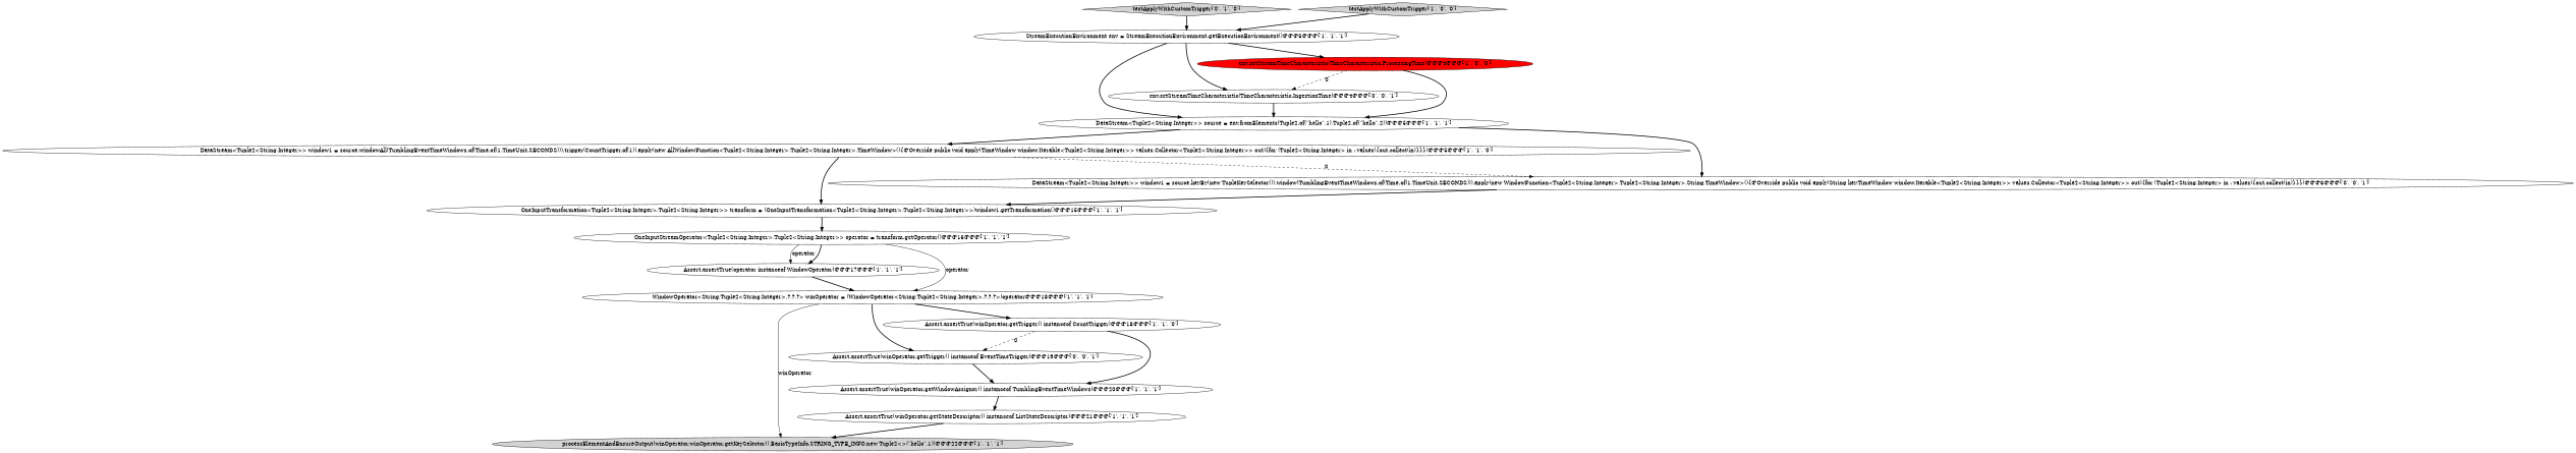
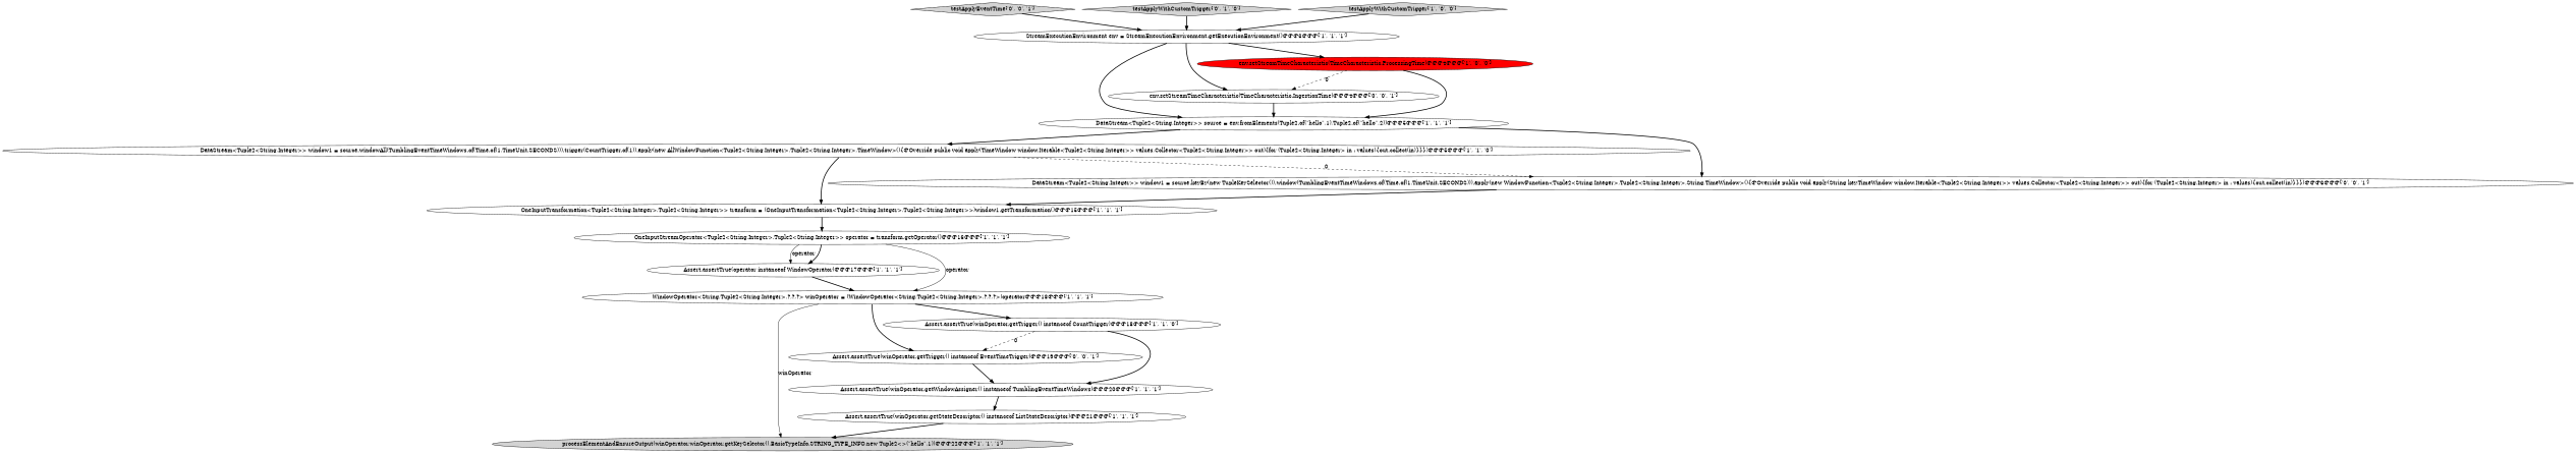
  digraph {
    node [fillcolor=white shape=ellipse style=filled]
    edge [style=bold]
    n1 [label="env.setStreamTimeCharacteristic(TimeCharacteristic.IngestionTime)@@@4@@@['0', '0', '1']"]
    n2 [label="DataStream<Tuple2<String,Integer>> source = env.fromElements(Tuple2.of(\"hello\",1),Tuple2.of(\"hello\",2))@@@5@@@['1', '1', '1']"]
    n3 [label="Assert.assertTrue(operator instanceof WindowOperator)@@@17@@@['1', '1', '1']"]
    n4 [label="WindowOperator<String,Tuple2<String,Integer>,?,?,?> winOperator = (WindowOperator<String,Tuple2<String,Integer>,?,?,?>)operator@@@18@@@['1', '1', '1']"]
+   n5 [fillcolor=lightgray label="testApplyEventTime['0', '0', '1']" shape=diamond]
    n6 [label="StreamExecutionEnvironment env = StreamExecutionEnvironment.getExecutionEnvironment()@@@3@@@['1', '1', '1']"]
    n7 [fillcolor=lightgray label="testApplyWithCustomTrigger['0', '1', '0']" shape=diamond]
    n8 [label="DataStream<Tuple2<String,Integer>> window1 = source.windowAll(TumblingEventTimeWindows.of(Time.of(1,TimeUnit.SECONDS))).trigger(CountTrigger.of(1)).apply(new AllWindowFunction<Tuple2<String,Integer>,Tuple2<String,Integer>,TimeWindow>(){@Override public void apply(TimeWindow window,Iterable<Tuple2<String,Integer>> values,Collector<Tuple2<String,Integer>> out){for (Tuple2<String,Integer> in : values){out.collect(in)}}})@@@5@@@['1', '1', '0']"]
    n9 [label="DataStream<Tuple2<String,Integer>> window1 = source.keyBy(new TupleKeySelector()).window(TumblingEventTimeWindows.of(Time.of(1,TimeUnit.SECONDS))).apply(new WindowFunction<Tuple2<String,Integer>,Tuple2<String,Integer>,String,TimeWindow>(){@Override public void apply(String key,TimeWindow window,Iterable<Tuple2<String,Integer>> values,Collector<Tuple2<String,Integer>> out){for (Tuple2<String,Integer> in : values){out.collect(in)}}})@@@6@@@['0', '0', '1']"]
    n10 [fillcolor=lightgray label="processElementAndEnsureOutput(winOperator,winOperator.getKeySelector(),BasicTypeInfo.STRING_TYPE_INFO,new Tuple2<>(\"hello\",1))@@@22@@@['1', '1', '1']"]
    n11 [label="OneInputStreamOperator<Tuple2<String,Integer>,Tuple2<String,Integer>> operator = transform.getOperator()@@@16@@@['1', '1', '1']"]
    n12 [fillcolor=red label="env.setStreamTimeCharacteristic(TimeCharacteristic.ProcessingTime)@@@4@@@['1', '0', '0']"]
    n13 [label="OneInputTransformation<Tuple2<String,Integer>,Tuple2<String,Integer>> transform = (OneInputTransformation<Tuple2<String,Integer>,Tuple2<String,Integer>>)window1.getTransformation()@@@15@@@['1', '1', '1']"]
    n14 [label="Assert.assertTrue(winOperator.getStateDescriptor() instanceof ListStateDescriptor)@@@21@@@['1', '1', '1']"]
    n15 [label="Assert.assertTrue(winOperator.getTrigger() instanceof CountTrigger)@@@18@@@['1', '1', '0']"]
    n16 [label="Assert.assertTrue(winOperator.getTrigger() instanceof EventTimeTrigger)@@@19@@@['0', '0', '1']"]
    n17 [label="Assert.assertTrue(winOperator.getWindowAssigner() instanceof TumblingEventTimeWindows)@@@20@@@['1', '1', '1']"]
    n18 [fillcolor=lightgray label="testApplyWithCustomTrigger['1', '0', '0']" shape=diamond]
    n1 -> n2
    n2 -> n8
    n2 -> n9
    n3 -> n4
    n4 -> n10 [label=winOperator style=solid]
    n4 -> n15
    n4 -> n16
+   n5 -> n6
    n6 -> n1
    n6 -> n2
    n6 -> n12
    n7 -> n6
    n8 -> n9 [label=0 style=dashed]
    n8 -> n13
    n9 -> n13
    n11 -> n3
    n11 -> n3 [label=operator style=solid]
    n11 -> n4 [label=operator style=solid]
    n12 -> n1 [label=0 style=dashed]
    n12 -> n2
    n13 -> n11
    n14 -> n10
    n15 -> n16 [label=0 style=dashed]
    n15 -> n17
    n16 -> n17
    n17 -> n14
    n18 -> n6
  }
